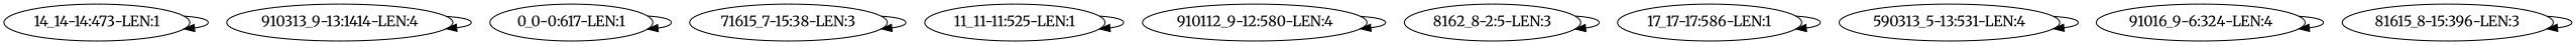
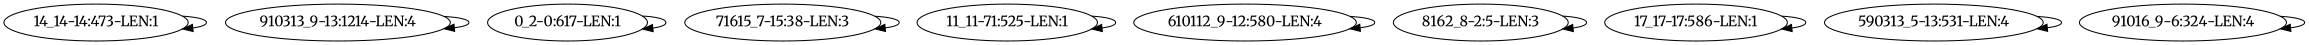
  digraph {
    fontname=Merriweather
    node [fontname=Merriweather]
    edge [fontname=Merriweather]
    "14_14-14:473-LEN:1"
-   "910313_9-13:1214-LEN:4" [label="910313_9-13:1414-LEN:4"]
-   "0_0-0:617-LEN:1"
+   "910313_9-13:1214-LEN:4"
+   "0_0-0:617-LEN:1" [label="0_2-0:617-LEN:1"]
    "71615_7-15:38-LEN:3"
-   "11_11-11:525-LEN:1"
-   "910112_9-12:580-LEN:4"
+   "11_11-11:525-LEN:1" [label="11_11-71:525-LEN:1"]
+   "910112_9-12:580-LEN:4" [label="610112_9-12:580-LEN:4"]
    "8162_8-2:5-LEN:3"
    "17_17-17:586-LEN:1"
    n9 [label="590313_5-13:531-LEN:4"]
    "91016_9-6:324-LEN:4"
-   "81615_8-15:396-LEN:3"
    "14_14-14:473-LEN:1" -> "14_14-14:473-LEN:1"
    "910313_9-13:1214-LEN:4" -> "910313_9-13:1214-LEN:4"
    "0_0-0:617-LEN:1" -> "0_0-0:617-LEN:1"
    "71615_7-15:38-LEN:3" -> "71615_7-15:38-LEN:3"
    "11_11-11:525-LEN:1" -> "11_11-11:525-LEN:1"
    "910112_9-12:580-LEN:4" -> "910112_9-12:580-LEN:4"
    "8162_8-2:5-LEN:3" -> "8162_8-2:5-LEN:3"
    "17_17-17:586-LEN:1" -> "17_17-17:586-LEN:1"
    n9 -> n9
    "91016_9-6:324-LEN:4" -> "91016_9-6:324-LEN:4"
-   "81615_8-15:396-LEN:3" -> "81615_8-15:396-LEN:3"
  }
